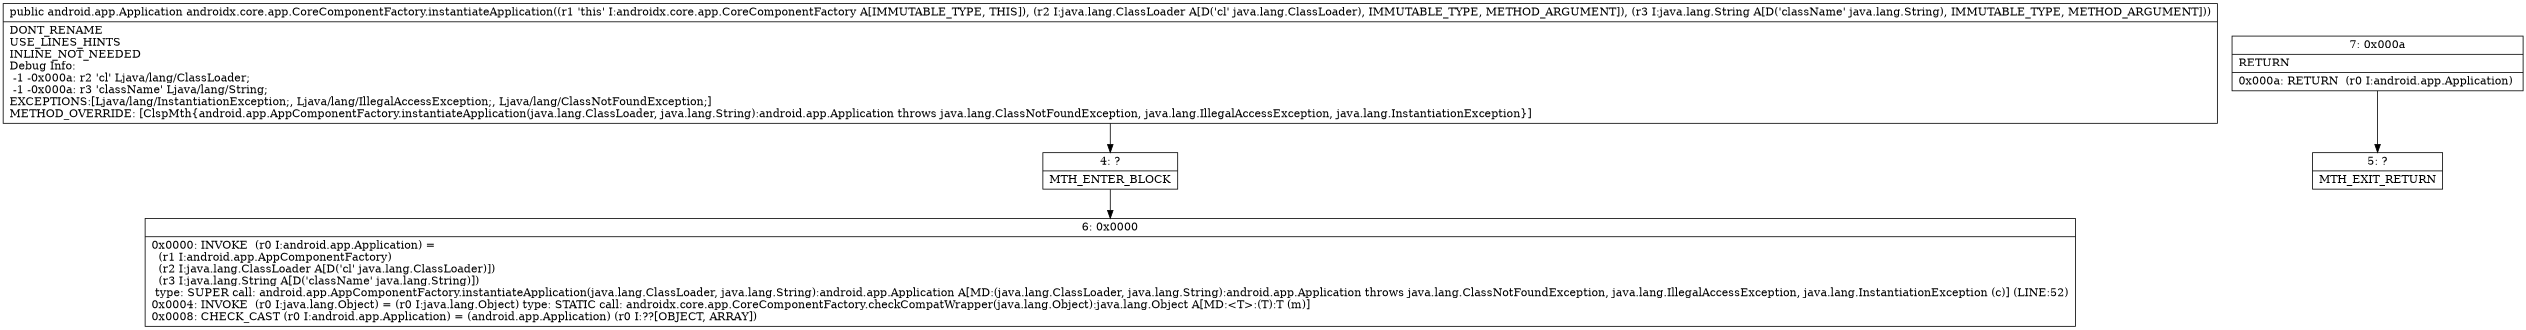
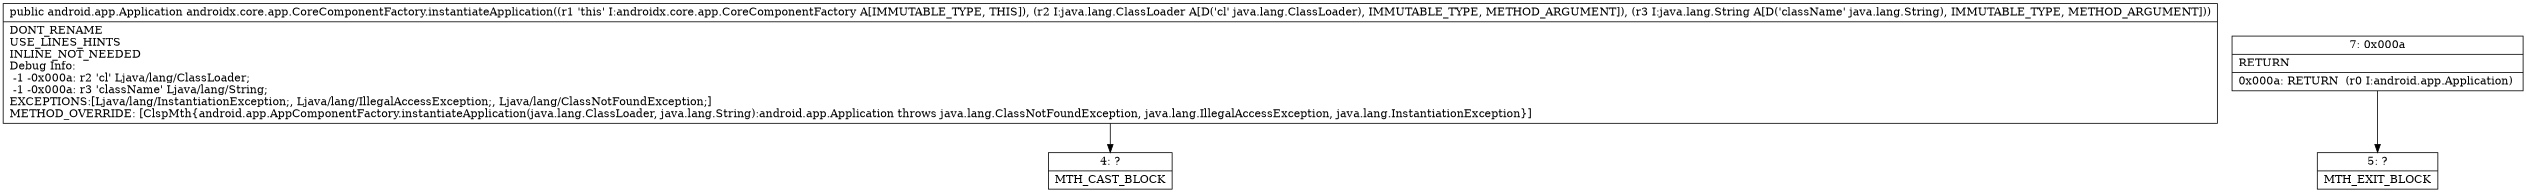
  digraph {
    node [shape=record]
-   n1 [label="{4\:\ ?|MTH_ENTER_BLOCK\l}"]
-   n2 [label="{6\:\ 0x0000|0x0000: INVOKE  (r0 I:android.app.Application) = \l  (r1 I:android.app.AppComponentFactory)\l  (r2 I:java.lang.ClassLoader A[D('cl' java.lang.ClassLoader)])\l  (r3 I:java.lang.String A[D('className' java.lang.String)])\l type: SUPER call: android.app.AppComponentFactory.instantiateApplication(java.lang.ClassLoader, java.lang.String):android.app.Application A[MD:(java.lang.ClassLoader, java.lang.String):android.app.Application throws java.lang.ClassNotFoundException, java.lang.IllegalAccessException, java.lang.InstantiationException (c)] (LINE:52)\l0x0004: INVOKE  (r0 I:java.lang.Object) = (r0 I:java.lang.Object) type: STATIC call: androidx.core.app.CoreComponentFactory.checkCompatWrapper(java.lang.Object):java.lang.Object A[MD:\<T\>:(T):T (m)]\l0x0008: CHECK_CAST (r0 I:android.app.Application) = (android.app.Application) (r0 I:??[OBJECT, ARRAY]) \l}"]
+   n1 [label="{4\:\ ?|MTH_CAST_BLOCK\l}"]
    n3 [label="{7\:\ 0x000a|RETURN\l|0x000a: RETURN  (r0 I:android.app.Application) \l}"]
-   n4 [label="{5\:\ ?|MTH_EXIT_RETURN\l}"]
+   n4 [label="{5\:\ ?|MTH_EXIT_BLOCK\l}"]
    n5 [label="{public android.app.Application androidx.core.app.CoreComponentFactory.instantiateApplication((r1 'this' I:androidx.core.app.CoreComponentFactory A[IMMUTABLE_TYPE, THIS]), (r2 I:java.lang.ClassLoader A[D('cl' java.lang.ClassLoader), IMMUTABLE_TYPE, METHOD_ARGUMENT]), (r3 I:java.lang.String A[D('className' java.lang.String), IMMUTABLE_TYPE, METHOD_ARGUMENT]))  | DONT_RENAME\lUSE_LINES_HINTS\lINLINE_NOT_NEEDED\lDebug Info:\l  \-1 \-0x000a: r2 'cl' Ljava\/lang\/ClassLoader;\l  \-1 \-0x000a: r3 'className' Ljava\/lang\/String;\lEXCEPTIONS:[Ljava\/lang\/InstantiationException;, Ljava\/lang\/IllegalAccessException;, Ljava\/lang\/ClassNotFoundException;]\lMETHOD_OVERRIDE: [ClspMth\{android.app.AppComponentFactory.instantiateApplication(java.lang.ClassLoader, java.lang.String):android.app.Application throws java.lang.ClassNotFoundException, java.lang.IllegalAccessException, java.lang.InstantiationException\}]\l}"]
-   n1 -> n2
    n3 -> n4
    n5 -> n1
  }
